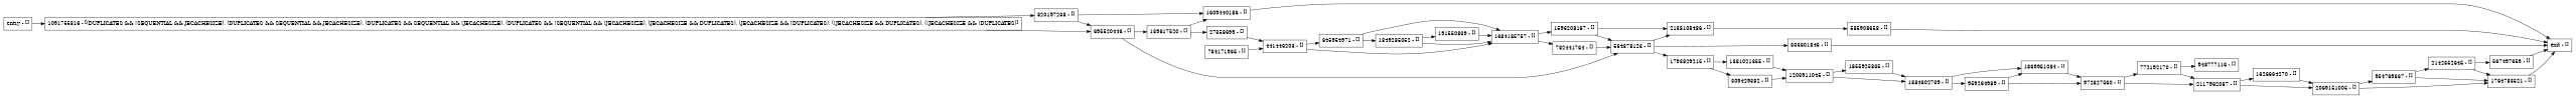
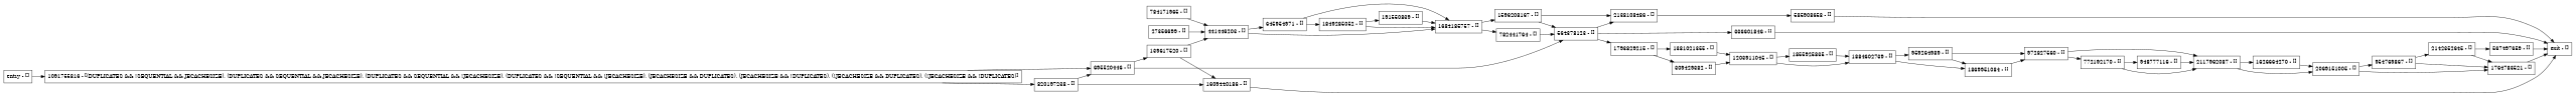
  digraph {
    rankdir=LR
    node [shape=record]
    n1 [label="1626664270 - []"]
    n2 [label="2069151005 - []"]
    n3 [label="954769867 - []"]
    n4 [label="1764783521 - []"]
    n5 [label="1684185757 - []"]
    n6 [label="1596208167 - []"]
    n7 [label="782441764 - []"]
    n8 [label="564378123 - []"]
    n9 [label="2138108486 - []"]
    n10 [label="1609440186 - []"]
    n11 [label="exit - []"]
    n12 [label="139617520 - []"]
    n13 [label="27356699 - []"]
    n14 [label="784171965 - []"]
    n15 [label="441446203 - []"]
    n16 [label="336601846 - []"]
    n17 [label="1793829215 - []"]
    n18 [label="1381021355 - []"]
    n19 [label="309429382 - []"]
    n20 [label="585908658 - []"]
    n21 [label="2142352645 - []"]
    n22 [label="1855925835 - []"]
    n23 [label="1884602739 - []"]
    n24 [label="959264989 - []"]
    n25 [label="1869951084 - []"]
    n26 [label="567497659 - []"]
    n27 [label="1203911045 - []"]
    n28 [label="948777116 - []"]
    n29 [label="2117962087 - []"]
    n30 [label="645954971 - []"]
    n31 [label="1849285052 - []"]
    n32 [label="972827560 - []"]
    n33 [label="772192170 - []"]
    n34 [label="820197238 - []"]
    n35 [label="695520446 - []"]
    n36 [label="191550839 - []"]
    n37 [label="1091755816 - [(DUPLICATES && !SEQUENTIAL && JECACHESIZE), (DUPLICATES && SEQUENTIAL && JECACHESIZE), (DUPLICATES && SEQUENTIAL && !JECACHESIZE), (DUPLICATES && !SEQUENTIAL && !JECACHESIZE), (JECACHESIZE && DUPLICATES), (JECACHESIZE && !DUPLICATES), (!JECACHESIZE && DUPLICATES), (!JECACHESIZE && !DUPLICATES)]"]
    n38 [label="entry - []"]
    n1 -> n2
    n2 -> n3
    n2 -> n4
    n3 -> n4
    n3 -> n21
    n4 -> n11
    n5 -> n6
    n5 -> n7
    n6 -> n8
    n6 -> n9
    n7 -> n8
    n8 -> n9
    n8 -> n16
    n8 -> n17
    n9 -> n20
    n10 -> n11
    n12 -> n10
-   n12 -> n13
+   n12 -> n15
    n13 -> n15
    n14 -> n15
    n15 -> n5
    n15 -> n30
    n16 -> n11
    n17 -> n18
    n17 -> n19
    n18 -> n27
    n19 -> n27
    n20 -> n11
    n21 -> n4
    n21 -> n26
    n22 -> n23
    n23 -> n24
    n23 -> n25
    n24 -> n25
    n24 -> n32
    n25 -> n32
    n26 -> n11
    n27 -> n22
    n27 -> n23
+   n28 -> n29
    n29 -> n1
    n29 -> n2
    n30 -> n5
    n30 -> n31
    n31 -> n5
    n31 -> n36
    n32 -> n29
    n32 -> n33
    n33 -> n28
    n33 -> n29
    n34 -> n10
    n34 -> n35
    n35 -> n8
    n35 -> n12
    n36 -> n5
    n37 -> n34
    n37 -> n35
    n38 -> n37
  }
